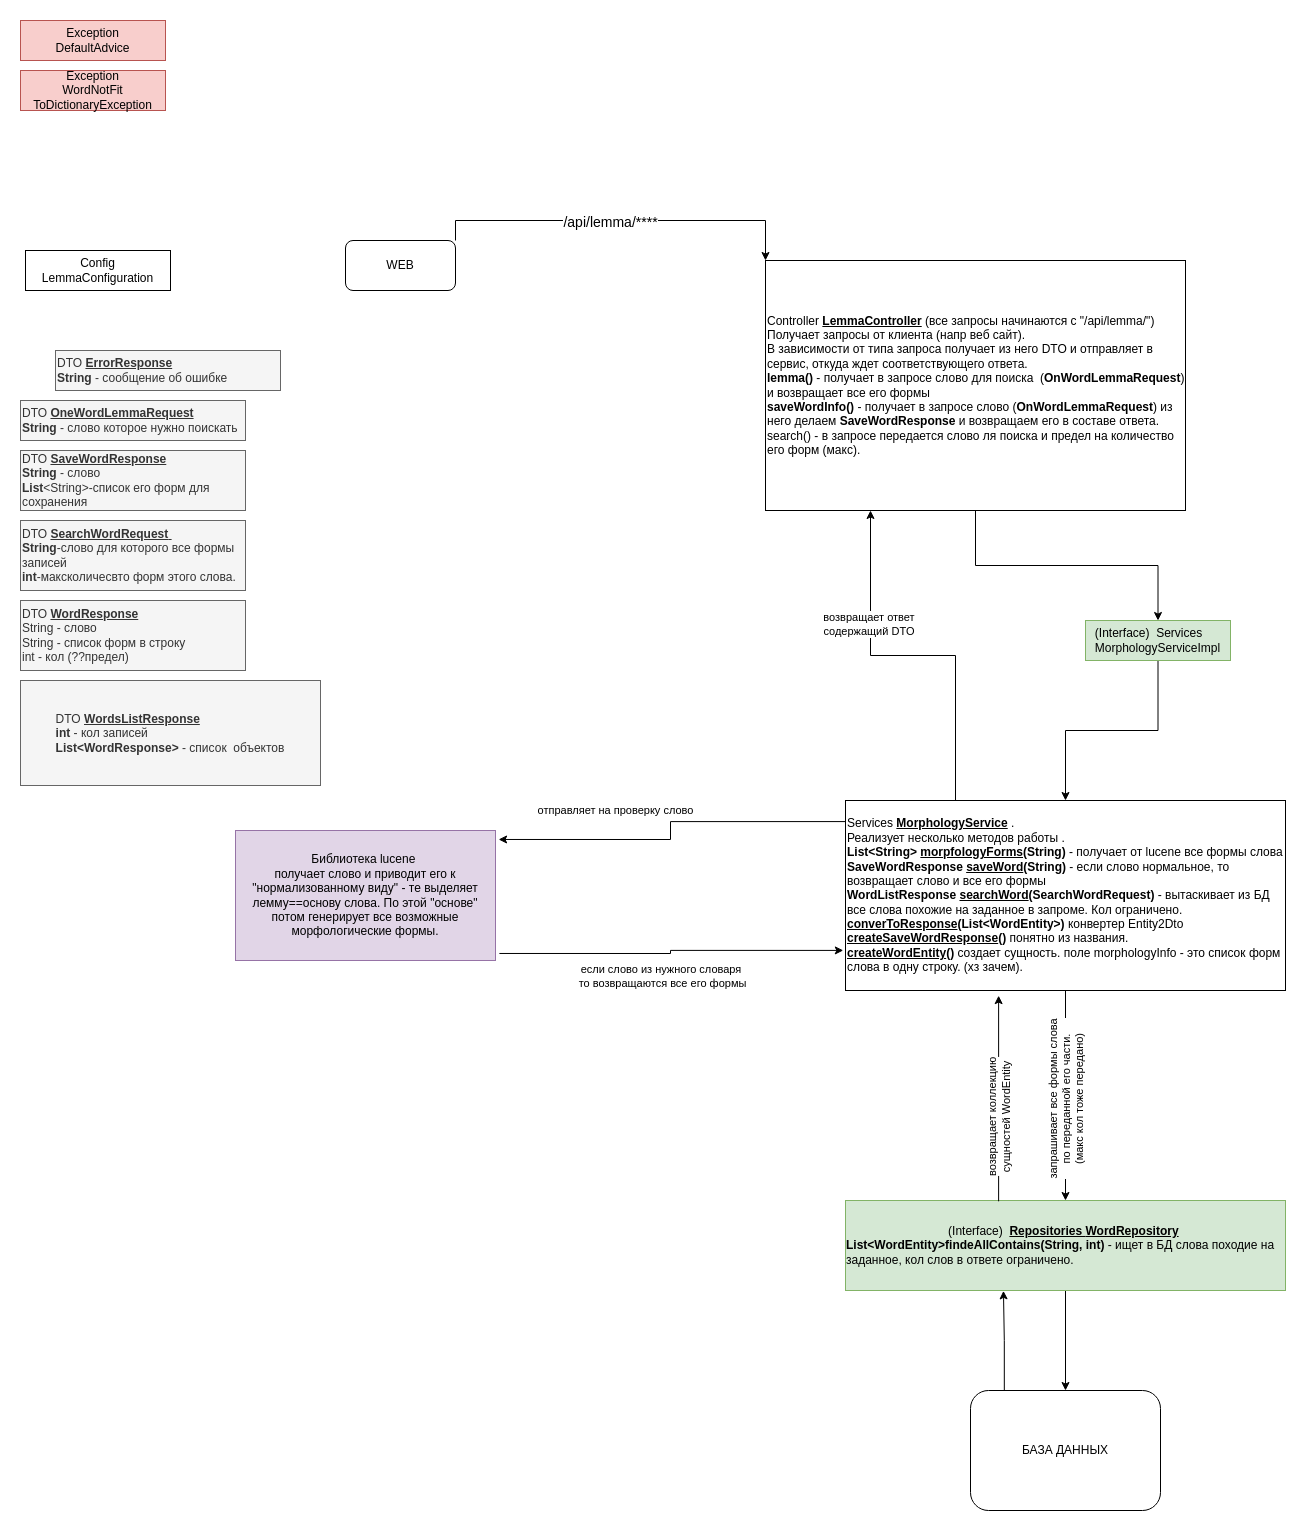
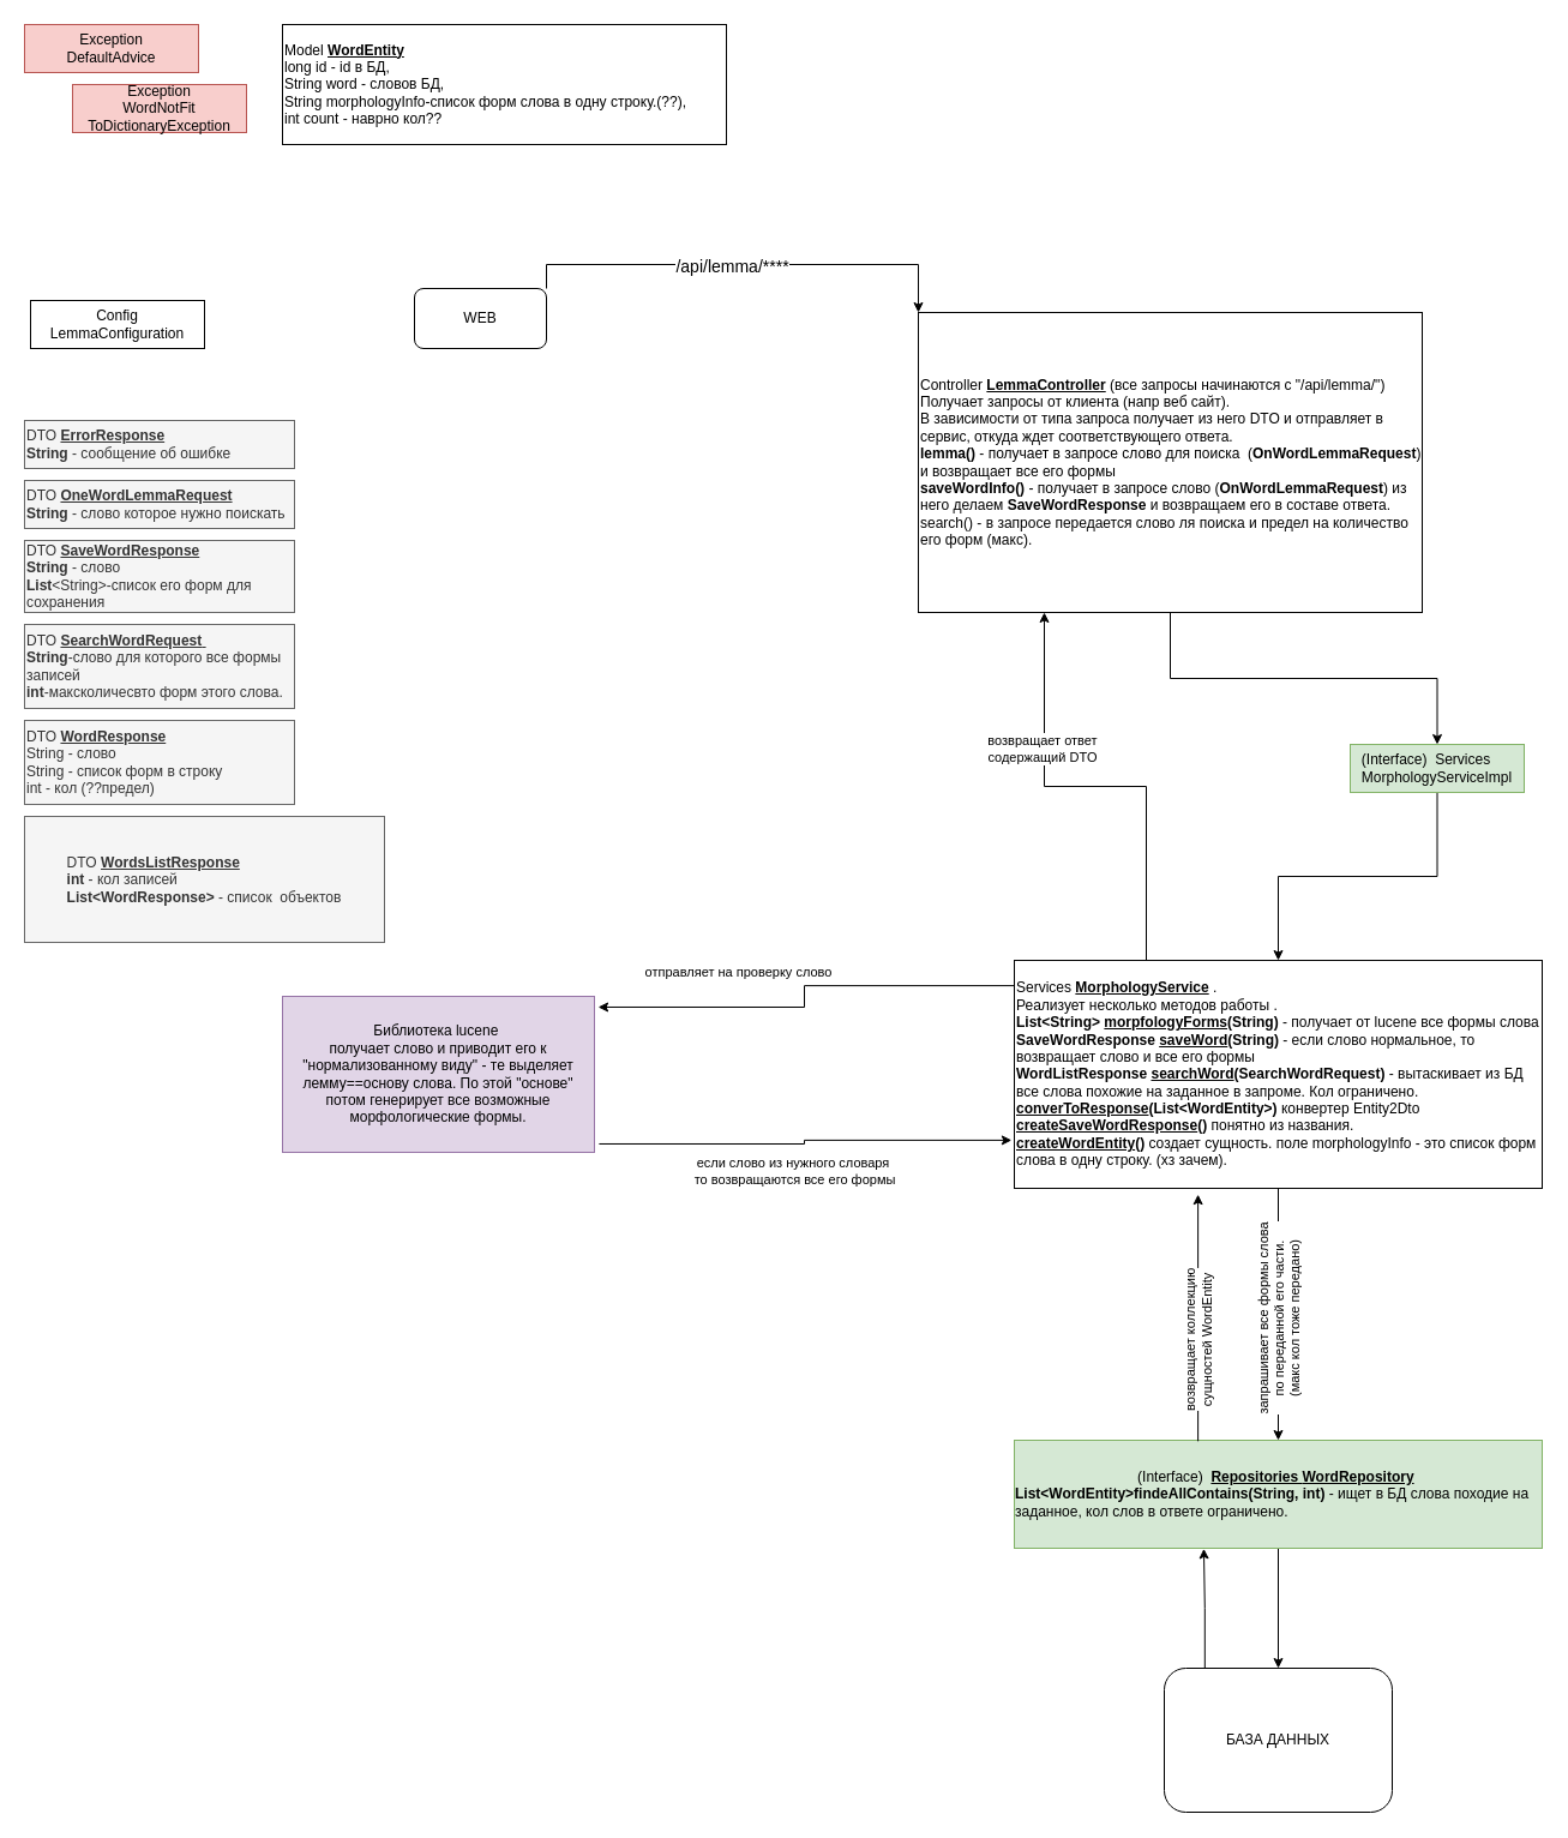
  <mxCell id="0" />
  <mxCell id="1" parent="0" />
- <mxCell id="2" value="DTO &lt;b&gt;&lt;u&gt;ErrorResponse&lt;/u&gt;&lt;/b&gt;&amp;nbsp;&lt;br&gt;&lt;div style=&quot;&quot;&gt;&lt;b&gt;String&lt;/b&gt; - сообщение об ошибке&lt;/div&gt;" style="rounded=0;whiteSpace=wrap;html=1;fillColor=#f5f5f5;fontColor=#333333;strokeColor=#666666;align=left;" parent="1" vertex="1"><mxGeometry x="55" y="350" width="225" height="40" as="geometry" /></mxCell>
+ <mxCell id="2" value="DTO &lt;b&gt;&lt;u&gt;ErrorResponse&lt;/u&gt;&lt;/b&gt;&amp;nbsp;&lt;br&gt;&lt;div style=&quot;&quot;&gt;&lt;b&gt;String&lt;/b&gt; - сообщение об ошибке&lt;/div&gt;" style="rounded=0;whiteSpace=wrap;html=1;fillColor=#f5f5f5;fontColor=#333333;strokeColor=#666666;align=left;" parent="1" vertex="1"><mxGeometry x="20" y="350" width="225" height="40" as="geometry" /></mxCell>
  <mxCell id="3" value="DTO &lt;b&gt;&lt;u&gt;OneWordLemmaRequest&lt;/u&gt;&lt;/b&gt;&amp;nbsp;&lt;br&gt;&lt;b&gt;String&lt;/b&gt; - слово которое нужно поискать&amp;nbsp;" style="rounded=0;whiteSpace=wrap;html=1;fillColor=#f5f5f5;fontColor=#333333;strokeColor=#666666;align=left;" parent="1" vertex="1"><mxGeometry x="20" y="400" width="225" height="40" as="geometry" /></mxCell>
  <mxCell id="4" value="DTO &lt;b&gt;&lt;u&gt;SaveWordResponse&lt;/u&gt;&lt;/b&gt;&amp;nbsp;&lt;br&gt;&lt;b&gt;String&lt;/b&gt; - слово &lt;br&gt;&lt;b&gt;List&lt;/b&gt;&amp;lt;String&amp;gt;-список его форм для сохранения" style="rounded=0;whiteSpace=wrap;html=1;fillColor=#f5f5f5;fontColor=#333333;strokeColor=#666666;align=left;" parent="1" vertex="1"><mxGeometry x="20" y="450" width="225" height="60" as="geometry" /></mxCell>
  <mxCell id="5" value="DTO &lt;u&gt;&lt;b&gt;SearchWordRequest&lt;/b&gt;&lt;i&gt;&amp;nbsp;&lt;/i&gt;&lt;/u&gt;&lt;br&gt;&lt;b&gt;String&lt;/b&gt;-слово для которого все формы записей&lt;br&gt;&lt;b&gt;int&lt;/b&gt;-максколичесвто форм этого слова." style="rounded=0;whiteSpace=wrap;html=1;fillColor=#f5f5f5;fontColor=#333333;strokeColor=#666666;align=left;" parent="1" vertex="1"><mxGeometry x="20" y="520" width="225" height="70" as="geometry" /></mxCell>
  <mxCell id="6" value="DTO &lt;b&gt;&lt;u&gt;WordResponse&lt;/u&gt;&lt;/b&gt;&amp;nbsp;&lt;br&gt;&lt;div style=&quot;&quot;&gt;String - слово&lt;/div&gt;&lt;div style=&quot;&quot;&gt;String - список форм в строку&lt;/div&gt;&lt;div style=&quot;&quot;&gt;int - кол (??предел)&lt;/div&gt;" style="rounded=0;whiteSpace=wrap;html=1;fillColor=#f5f5f5;fontColor=#333333;strokeColor=#666666;align=left;" parent="1" vertex="1"><mxGeometry x="20" y="600" width="225" height="70" as="geometry" /></mxCell>
  <mxCell id="7" value="&lt;div style=&quot;text-align: left;&quot;&gt;&lt;span style=&quot;background-color: initial;&quot;&gt;DTO&amp;nbsp;&lt;/span&gt;&lt;b style=&quot;background-color: initial;&quot;&gt;&lt;u&gt;WordsListResponse&lt;/u&gt;&lt;/b&gt;&lt;span style=&quot;background-color: initial;&quot;&gt;&amp;nbsp;&lt;/span&gt;&lt;/div&gt;&lt;div style=&quot;text-align: left;&quot;&gt;&lt;b&gt;int&lt;/b&gt; - кол записей&lt;/div&gt;&lt;div style=&quot;text-align: left;&quot;&gt;&lt;b&gt;List&amp;lt;WordResponse&amp;gt;&lt;/b&gt; - список&amp;nbsp; объектов&lt;/div&gt;" style="rounded=0;whiteSpace=wrap;html=1;fillColor=#f5f5f5;fontColor=#333333;strokeColor=#666666;" parent="1" vertex="1"><mxGeometry x="20" y="680" width="300" height="105" as="geometry" /></mxCell>
  <mxCell id="8" value="Controller&amp;nbsp;&lt;u style=&quot;font-weight: bold;&quot;&gt;LemmaController&lt;/u&gt;&amp;nbsp;(все запросы начинаются с &quot;/api/lemma/&quot;)&lt;br&gt;Получает запросы от клиента (напр веб сайт).&amp;nbsp;&lt;br&gt;В зависимости от типа запроса получает из него DTO и отправляет в сервис, откуда ждет соответствующего ответа.&amp;nbsp;&lt;br&gt;&lt;b&gt;lemma()&lt;/b&gt; - получает в запросе слово для поиска&amp;nbsp; (&lt;b&gt;OnWordLemmaRequest&lt;/b&gt;) и возвращает все его формы&lt;br&gt;&lt;b&gt;saveWordInfo()&lt;/b&gt; - получает в запросе слово (&lt;b style=&quot;border-color: var(--border-color);&quot;&gt;OnWordLemmaRequest&lt;/b&gt;)&amp;nbsp;из него делаем &lt;b&gt;SaveWordResponse&lt;/b&gt; и возвращаем его в составе ответа.&lt;br&gt;search() - в запросе передается слово ля поиска и предел на количество его форм (макс)." style="rounded=0;whiteSpace=wrap;html=1;align=left;" parent="1" vertex="1"><mxGeometry x="765" y="260" width="420" height="250" as="geometry" /></mxCell>
  <mxCell id="9" style="edgeStyle=orthogonalEdgeStyle;rounded=0;orthogonalLoop=1;jettySize=auto;html=1;entryX=0.5;entryY=0;entryDx=0;entryDy=0;exitX=0.5;exitY=1;exitDx=0;exitDy=0;" parent="1" source="8" target="24" edge="1"><mxGeometry relative="1" as="geometry"><mxPoint x="838" y="390" as="sourcePoint" /></mxGeometry></mxCell>
  <mxCell id="10" value="Config&lt;br&gt;LemmaConfiguration" style="rounded=0;whiteSpace=wrap;html=1;" parent="1" vertex="1"><mxGeometry x="25" y="250" width="145" height="40" as="geometry" /></mxCell>
  <mxCell id="11" value="Exception&lt;br&gt;DefaultAdvice" style="rounded=0;whiteSpace=wrap;html=1;fillColor=#f8cecc;strokeColor=#b85450;" parent="1" vertex="1"><mxGeometry x="20" y="20" width="145" height="40" as="geometry" /></mxCell>
- <mxCell id="12" value="Exception&lt;br&gt;WordNotFit&lt;br&gt;ToDictionaryException" style="rounded=0;whiteSpace=wrap;html=1;fillColor=#f8cecc;strokeColor=#b85450;" parent="1" vertex="1"><mxGeometry x="20" y="70" width="145" height="40" as="geometry" /></mxCell>
+ <mxCell id="12" value="Exception&lt;br&gt;WordNotFit&lt;br&gt;ToDictionaryException" style="rounded=0;whiteSpace=wrap;html=1;fillColor=#f8cecc;strokeColor=#b85450;" parent="1" vertex="1"><mxGeometry x="60" y="70" width="145" height="40" as="geometry" /></mxCell>
+ <mxCell id="13" value="Model&amp;nbsp;&lt;u style=&quot;font-weight: bold;&quot;&gt;WordEntity&lt;/u&gt;&amp;nbsp;&lt;br&gt;&lt;div style=&quot;&quot;&gt;&lt;span style=&quot;background-color: initial;&quot;&gt;long id - id в БД,&lt;/span&gt;&lt;/div&gt;&lt;div style=&quot;&quot;&gt;&lt;span style=&quot;background-color: initial;&quot;&gt;String word - словов БД,&lt;/span&gt;&lt;/div&gt;&lt;div style=&quot;&quot;&gt;&lt;span style=&quot;background-color: initial;&quot;&gt;String morphologyInfo-список форм слова в одну строку.(??),&lt;/span&gt;&lt;/div&gt;&lt;div style=&quot;&quot;&gt;&lt;span style=&quot;background-color: initial;&quot;&gt;int count - наврно кол??&lt;/span&gt;&lt;/div&gt;" style="rounded=0;whiteSpace=wrap;html=1;align=left;" parent="1" vertex="1"><mxGeometry x="235" y="20" width="370" height="100" as="geometry" /></mxCell>
  <mxCell id="14" style="edgeStyle=orthogonalEdgeStyle;rounded=0;orthogonalLoop=1;jettySize=auto;html=1;exitX=0.5;exitY=1;exitDx=0;exitDy=0;entryX=0.5;entryY=0;entryDx=0;entryDy=0;targetPerimeterSpacing=0;startArrow=none;startFill=0;" parent="1" source="15" target="29" edge="1"><mxGeometry relative="1" as="geometry" /></mxCell>
  <mxCell id="15" value="(Interface)&amp;nbsp;&amp;nbsp;&lt;b&gt;&lt;u&gt;&lt;span style=&quot;background-color: initial; text-align: left;&quot;&gt;Repositories&amp;nbsp;&lt;/span&gt;WordRepository&lt;/u&gt;&lt;/b&gt;&amp;nbsp;&lt;br&gt;&lt;div style=&quot;text-align: left;&quot;&gt;&lt;b&gt;List&amp;lt;WordEntity&amp;gt;findeAllContains(String, int)&lt;/b&gt; - ищет в БД слова походие на заданное, кол слов в ответе ограничено.&lt;/div&gt;" style="rounded=0;whiteSpace=wrap;html=1;fillColor=#d5e8d4;strokeColor=#82b366;" parent="1" vertex="1"><mxGeometry x="845" y="1200" width="440" height="90" as="geometry" /></mxCell>
  <mxCell id="16" style="edgeStyle=orthogonalEdgeStyle;rounded=0;orthogonalLoop=1;jettySize=auto;html=1;entryX=0.5;entryY=0;entryDx=0;entryDy=0;" parent="1" source="22" target="15" edge="1"><mxGeometry relative="1" as="geometry" /></mxCell>
  <mxCell id="17" value="запрашивает все формы слова&lt;br&gt;по переданной его части.&lt;br&gt;(макс кол тоже передано)" style="edgeLabel;html=1;align=center;verticalAlign=middle;resizable=0;points=[];rotation=270;" parent="16" vertex="1" connectable="0"><mxGeometry x="0.182" y="4" relative="1" as="geometry"><mxPoint x="-4" y="-14" as="offset" /></mxGeometry></mxCell>
  <mxCell id="18" style="edgeStyle=orthogonalEdgeStyle;rounded=0;orthogonalLoop=1;jettySize=auto;html=1;exitX=0;exitY=0.111;exitDx=0;exitDy=0;entryX=1.012;entryY=0.069;entryDx=0;entryDy=0;entryPerimeter=0;exitPerimeter=0;" parent="1" source="22" target="28" edge="1"><mxGeometry relative="1" as="geometry" /></mxCell>
  <mxCell id="19" value="отправляет на проверку слово" style="edgeLabel;html=1;align=center;verticalAlign=middle;resizable=0;points=[];" parent="18" vertex="1" connectable="0"><mxGeometry x="0.451" relative="1" as="geometry"><mxPoint x="17" y="-29" as="offset" /></mxGeometry></mxCell>
  <mxCell id="20" style="edgeStyle=orthogonalEdgeStyle;rounded=0;orthogonalLoop=1;jettySize=auto;html=1;exitX=0.25;exitY=0;exitDx=0;exitDy=0;entryX=0.25;entryY=1;entryDx=0;entryDy=0;" parent="1" source="22" target="8" edge="1"><mxGeometry relative="1" as="geometry" /></mxCell>
  <mxCell id="21" value="возвращает ответ&amp;nbsp;&lt;br&gt;содержащий DTO&amp;nbsp;" style="edgeLabel;html=1;align=center;verticalAlign=middle;resizable=0;points=[];" parent="20" vertex="1" connectable="0"><mxGeometry x="0.399" y="1" relative="1" as="geometry"><mxPoint as="offset" /></mxGeometry></mxCell>
  <mxCell id="22" value="Services &lt;u&gt;&lt;b&gt;MorphologyService&lt;/b&gt;&lt;/u&gt; .&lt;br&gt;Реализует несколько методов работы .&lt;br&gt;&lt;b&gt;List&amp;lt;String&amp;gt; &lt;u&gt;morpfologyForms&lt;/u&gt;(String)&lt;/b&gt; - получает от lucene все формы слова&lt;br&gt;&lt;div style=&quot;&quot;&gt;&lt;span style=&quot;background-color: initial;&quot;&gt;&lt;b&gt;SaveWordResponse &lt;u&gt;saveWord&lt;/u&gt;(String)&lt;/b&gt; - если слово нормальное, то возвращает слово и все его формы&lt;/span&gt;&lt;/div&gt;&lt;div style=&quot;&quot;&gt;&lt;b&gt;WordListResponse &lt;u&gt;searchWord&lt;/u&gt;(SearchWordRequest) &lt;/b&gt;- вытаскивает из БД все слова похожие на заданное в запроме. Кол ограничено.&lt;/div&gt;&lt;div style=&quot;&quot;&gt;&lt;b&gt;&lt;u&gt;converToResponse&lt;/u&gt;(List&amp;lt;WordEntity&amp;gt;)&lt;/b&gt;&amp;nbsp;конвертер Entity2Dto&lt;/div&gt;&lt;div style=&quot;&quot;&gt;&lt;b&gt;&lt;u&gt;createSaveWordResponse&lt;/u&gt;()&lt;/b&gt;&amp;nbsp;понятно из названия.&lt;/div&gt;&lt;div style=&quot;&quot;&gt;&lt;b&gt;&lt;u&gt;createWordEntity&lt;/u&gt;()&lt;/b&gt;&amp;nbsp;создает сущность. поле morphologyInfo - это список форм слова в одну строку. (хз зачем).&lt;/div&gt;" style="rounded=0;whiteSpace=wrap;html=1;align=left;" parent="1" vertex="1"><mxGeometry x="845" y="800" width="440" height="190" as="geometry" /></mxCell>
  <mxCell id="23" style="edgeStyle=orthogonalEdgeStyle;rounded=0;orthogonalLoop=1;jettySize=auto;html=1;exitX=0.5;exitY=1;exitDx=0;exitDy=0;entryX=0.5;entryY=0;entryDx=0;entryDy=0;" parent="1" source="24" target="22" edge="1"><mxGeometry relative="1" as="geometry" /></mxCell>
- <mxCell id="24" value="&lt;div style=&quot;text-align: left;&quot;&gt;&lt;span style=&quot;background-color: initial;&quot;&gt;(Interface)&amp;nbsp; Services&lt;/span&gt;&lt;/div&gt;MorphologyServiceImpl" style="rounded=0;whiteSpace=wrap;html=1;fillColor=#d5e8d4;strokeColor=#82b366;" parent="1" vertex="1"><mxGeometry x="1085" y="620" width="145" height="40" as="geometry" /></mxCell>
+ <mxCell id="24" value="&lt;div style=&quot;text-align: left;&quot;&gt;&lt;span style=&quot;background-color: initial;&quot;&gt;(Interface)&amp;nbsp; Services&lt;/span&gt;&lt;/div&gt;MorphologyServiceImpl" style="rounded=0;whiteSpace=wrap;html=1;fillColor=#d5e8d4;strokeColor=#82b366;" parent="1" vertex="1"><mxGeometry x="1125" y="620" width="145" height="40" as="geometry" /></mxCell>
  <mxCell id="25" style="edgeStyle=orthogonalEdgeStyle;rounded=0;orthogonalLoop=1;jettySize=auto;html=1;exitX=1;exitY=0;exitDx=0;exitDy=0;entryX=0;entryY=0;entryDx=0;entryDy=0;" parent="1" source="27" target="8" edge="1"><mxGeometry relative="1" as="geometry"><mxPoint x="765" y="280" as="targetPoint" /></mxGeometry></mxCell>
  <mxCell id="26" value="&lt;font style=&quot;font-size: 14px;&quot;&gt;/api/lemma/****&lt;/font&gt;" style="edgeLabel;html=1;align=center;verticalAlign=middle;resizable=0;points=[];" parent="25" vertex="1" connectable="0"><mxGeometry x="-0.059" y="-1" relative="1" as="geometry"><mxPoint as="offset" /></mxGeometry></mxCell>
  <mxCell id="27" value="WEB" style="rounded=1;whiteSpace=wrap;html=1;" parent="1" vertex="1"><mxGeometry x="345" y="240" width="110" height="50" as="geometry" /></mxCell>
  <mxCell id="28" value="Библиотека lucene&amp;nbsp;&lt;br&gt;получает слово и приводит его к &quot;нормализованному виду&quot; - те выделяет лемму==основу слова. По этой &quot;основе&quot; потом генерирует все возможные морфологические формы." style="rounded=0;whiteSpace=wrap;html=1;fillColor=#e1d5e7;strokeColor=#9673a6;" parent="1" vertex="1"><mxGeometry x="235" y="830" width="260" height="130" as="geometry" /></mxCell>
  <mxCell id="29" value="БАЗА ДАННЫХ" style="rounded=1;whiteSpace=wrap;html=1;" parent="1" vertex="1"><mxGeometry x="970" y="1390" width="190" height="120" as="geometry" /></mxCell>
  <mxCell id="30" style="edgeStyle=orthogonalEdgeStyle;rounded=0;orthogonalLoop=1;jettySize=auto;html=1;exitX=1.015;exitY=0.946;exitDx=0;exitDy=0;entryX=-0.005;entryY=0.789;entryDx=0;entryDy=0;entryPerimeter=0;exitPerimeter=0;" parent="1" source="28" target="22" edge="1"><mxGeometry relative="1" as="geometry" /></mxCell>
  <mxCell id="31" value="если слово из нужного словаря&amp;nbsp;&lt;br&gt;то возвращаются все его формы" style="edgeLabel;html=1;align=center;verticalAlign=middle;resizable=0;points=[];" parent="30" vertex="1" connectable="0"><mxGeometry x="-0.078" y="-2" relative="1" as="geometry"><mxPoint x="3" y="21" as="offset" /></mxGeometry></mxCell>
  <mxCell id="32" style="edgeStyle=orthogonalEdgeStyle;rounded=0;orthogonalLoop=1;jettySize=auto;html=1;exitX=0.178;exitY=0.003;exitDx=0;exitDy=0;entryX=0.359;entryY=1.004;entryDx=0;entryDy=0;entryPerimeter=0;exitPerimeter=0;" parent="1" source="29" target="15" edge="1"><mxGeometry relative="1" as="geometry" /></mxCell>
  <mxCell id="33" value="" style="edgeStyle=none;orthogonalLoop=1;jettySize=auto;html=1;rounded=0;exitX=0.348;exitY=0.009;exitDx=0;exitDy=0;exitPerimeter=0;entryX=0.348;entryY=1.027;entryDx=0;entryDy=0;entryPerimeter=0;" parent="1" source="15" target="22" edge="1"><mxGeometry width="100" relative="1" as="geometry"><mxPoint x="955" y="1050" as="sourcePoint" /><mxPoint x="1055" y="1050" as="targetPoint" /><Array as="points" /></mxGeometry></mxCell>
  <mxCell id="34" value="&lt;p style=&quot;line-height: 120%;&quot;&gt;возвращает коллекцию&lt;br&gt;сущностей WordEntity&lt;br&gt;&lt;/p&gt;" style="edgeLabel;html=1;align=center;verticalAlign=middle;resizable=0;points=[];rotation=270;" parent="33" vertex="1" connectable="0"><mxGeometry x="-0.194" y="-1" relative="1" as="geometry"><mxPoint as="offset" /></mxGeometry></mxCell>
